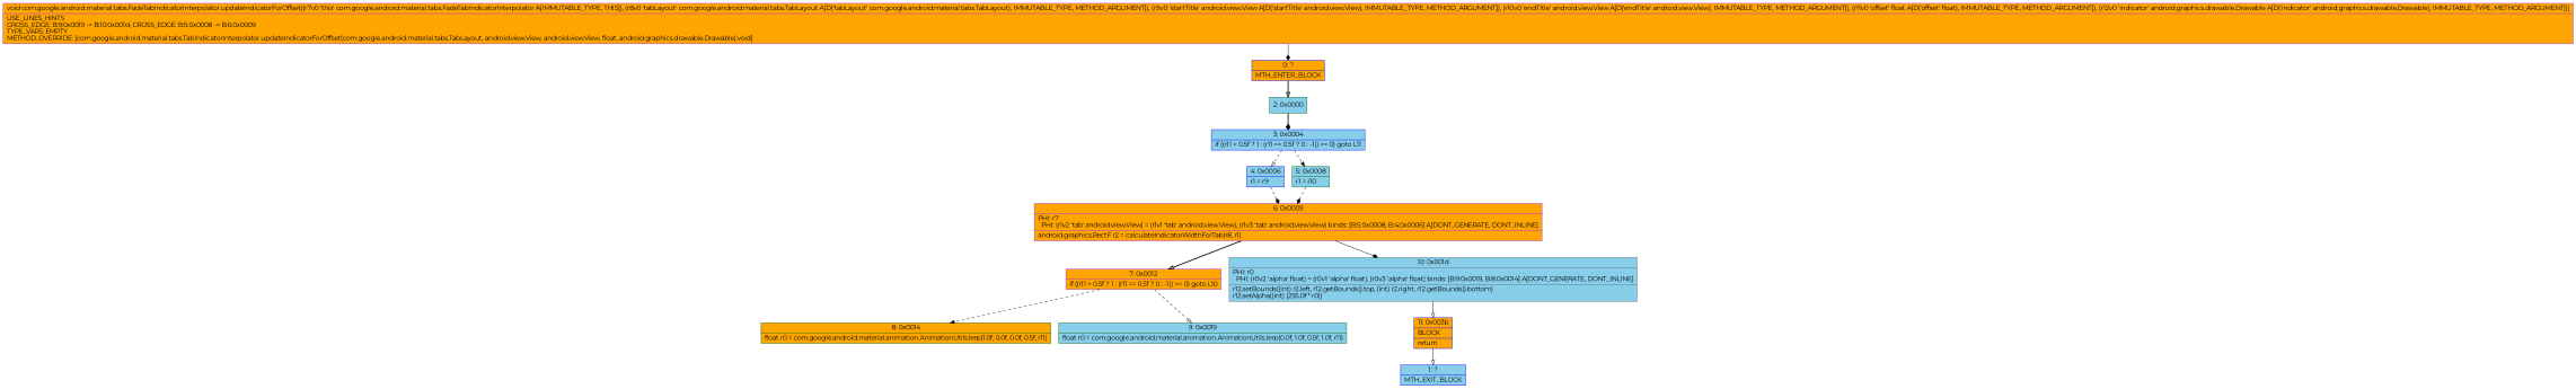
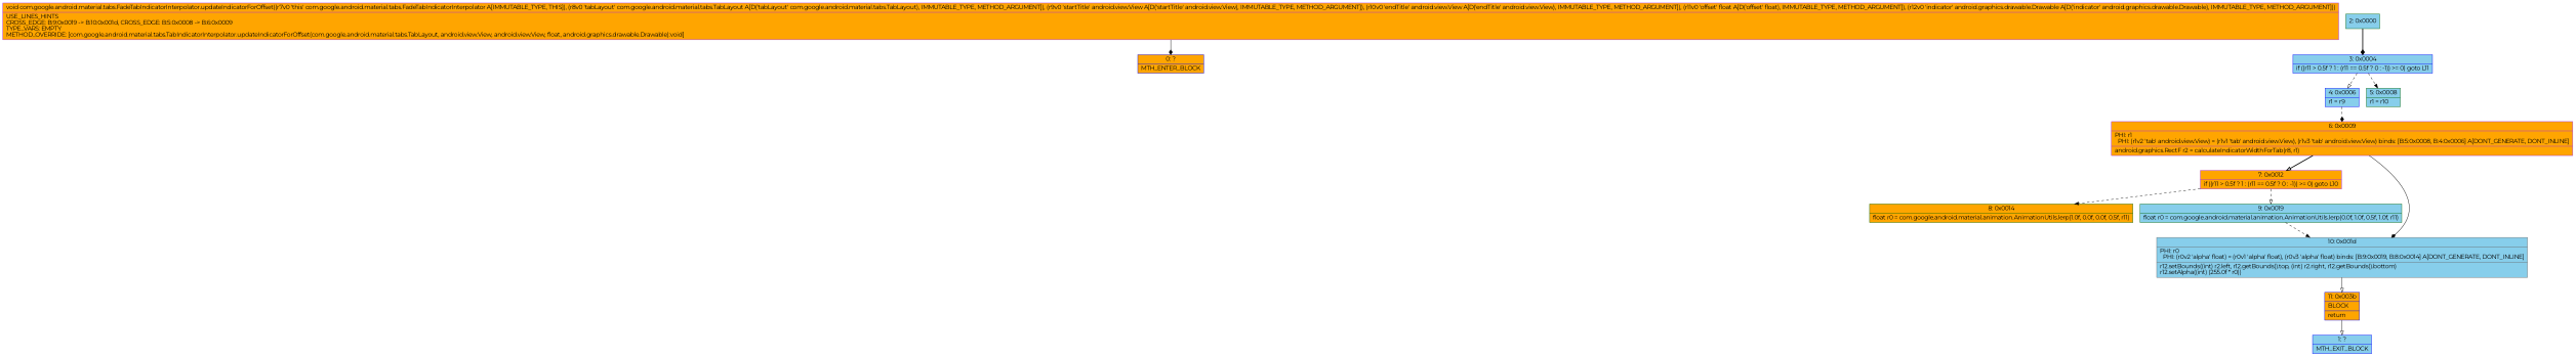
  digraph {
    fontname=Montserrat
    node [color=blue fillcolor=skyblue fontname=Montserrat shape=record style=filled]
    edge [arrowhead=onormal fontname=Montserrat style=dashed]
    n1 [fillcolor=orange label="{0\:\ ?|MTH_ENTER_BLOCK\l}"]
    n2 [color=darkgreen label="{2\:\ 0x0000}"]
    n3 [label="{3\:\ 0x0004|if ((r11 \> 0.5f ? 1 : (r11 == 0.5f ? 0 : \-1)) \>= 0) goto L11\l}"]
    n4 [label="{4\:\ 0x0006|r1 = r9\l}"]
    n5 [color=darkgreen label="{5\:\ 0x0008|r1 = r10\l}"]
-   n6 [color=purple fillcolor=orange label="{6\:\ 0x0009|PHI: r7 \l  PHI: (r1v2 'tab' android.view.View) = (r1v1 'tab' android.view.View), (r1v3 'tab' android.view.View) binds: [B:5:0x0008, B:4:0x0006] A[DONT_GENERATE, DONT_INLINE]\l|android.graphics.RectF r2 = calculateIndicatorWidthForTab(r8, r1)\l}"]
+   n6 [color=purple fillcolor=orange label="{6\:\ 0x0009|PHI: r1 \l  PHI: (r1v2 'tab' android.view.View) = (r1v1 'tab' android.view.View), (r1v3 'tab' android.view.View) binds: [B:5:0x0008, B:4:0x0006] A[DONT_GENERATE, DONT_INLINE]\l|android.graphics.RectF r2 = calculateIndicatorWidthForTab(r8, r1)\l}"]
    n7 [color=purple fillcolor=orange label="{7\:\ 0x0012|if ((r11 \> 0.5f ? 1 : (r11 == 0.5f ? 0 : \-1)) \>= 0) goto L10\l}"]
    n8 [color=gray40 label="{10\:\ 0x001d|PHI: r0 \l  PHI: (r0v2 'alpha' float) = (r0v1 'alpha' float), (r0v3 'alpha' float) binds: [B:9:0x0019, B:8:0x0014] A[DONT_GENERATE, DONT_INLINE]\l|r12.setBounds((int) r2.left, r12.getBounds().top, (int) r2.right, r12.getBounds().bottom)\lr12.setAlpha((int) (255.0f * r0))\l}"]
    n9 [color=darkgreen fillcolor=orange label="{8\:\ 0x0014|float r0 = com.google.android.material.animation.AnimationUtils.lerp(1.0f, 0.0f, 0.0f, 0.5f, r11)\l}"]
    n10 [color=darkgreen label="{9\:\ 0x0019|float r0 = com.google.android.material.animation.AnimationUtils.lerp(0.0f, 1.0f, 0.5f, 1.0f, r11)\l}"]
    n11 [fillcolor=orange label="{11\:\ 0x003b|BLOCK\l|return\l}"]
    n12 [label="{1\:\ ?|MTH_EXIT_BLOCK\l}"]
    n13 [color=purple fillcolor=orange label="{void com.google.android.material.tabs.FadeTabIndicatorInterpolator.updateIndicatorForOffset((r7v0 'this' com.google.android.material.tabs.FadeTabIndicatorInterpolator A[IMMUTABLE_TYPE, THIS]), (r8v0 'tabLayout' com.google.android.material.tabs.TabLayout A[D('tabLayout' com.google.android.material.tabs.TabLayout), IMMUTABLE_TYPE, METHOD_ARGUMENT]), (r9v0 'startTitle' android.view.View A[D('startTitle' android.view.View), IMMUTABLE_TYPE, METHOD_ARGUMENT]), (r10v0 'endTitle' android.view.View A[D('endTitle' android.view.View), IMMUTABLE_TYPE, METHOD_ARGUMENT]), (r11v0 'offset' float A[D('offset' float), IMMUTABLE_TYPE, METHOD_ARGUMENT]), (r12v0 'indicator' android.graphics.drawable.Drawable A[D('indicator' android.graphics.drawable.Drawable), IMMUTABLE_TYPE, METHOD_ARGUMENT]))  | USE_LINES_HINTS\lCROSS_EDGE: B:9:0x0019 \-\> B:10:0x001d, CROSS_EDGE: B:5:0x0008 \-\> B:6:0x0009\lTYPE_VARS: EMPTY\lMETHOD_OVERRIDE: [com.google.android.material.tabs.TabIndicatorInterpolator.updateIndicatorForOffset(com.google.android.material.tabs.TabLayout, android.view.View, android.view.View, float, android.graphics.drawable.Drawable):void]\l}"]
-   n1 -> n2 [style=bold]
    n2 -> n3 [arrowhead=diamond style=bold]
    n3 -> n4
    n3 -> n5 [arrowhead=normal]
    n4 -> n6 [arrowhead=diamond]
-   n5 -> n6 [arrowhead=diamond]
    n6 -> n7 [style=bold]
    n6 -> n8 [arrowhead=diamond style=solid]
    n7 -> n9 [arrowhead=normal]
    n7 -> n10
    n8 -> n11 [style=solid]
+   n10 -> n8 [arrowhead=normal]
    n11 -> n12 [style=solid]
    n13 -> n1 [arrowhead=diamond style=solid]
  }
